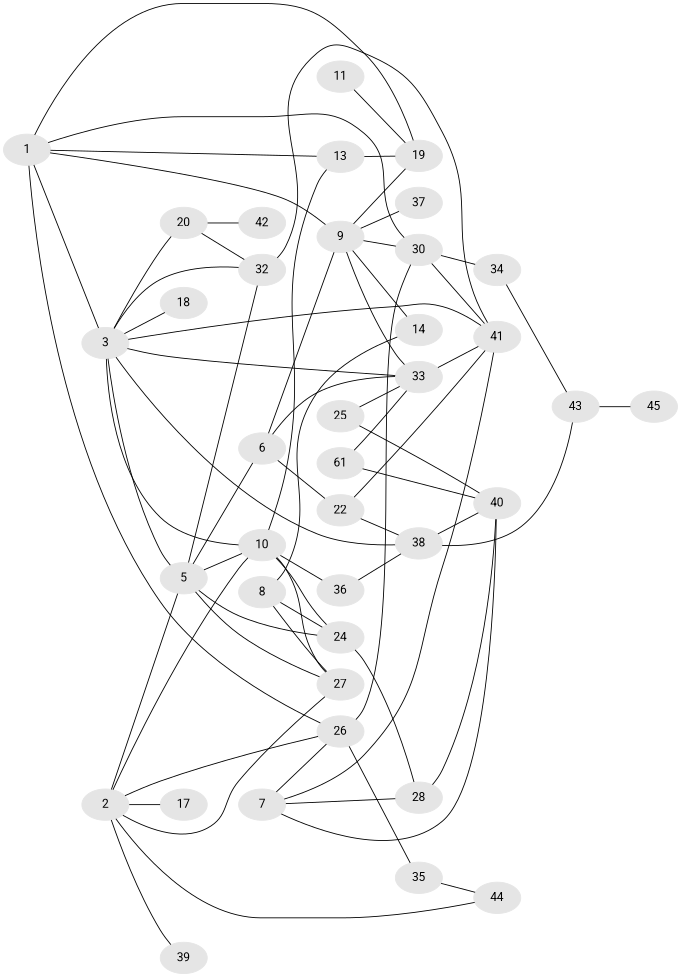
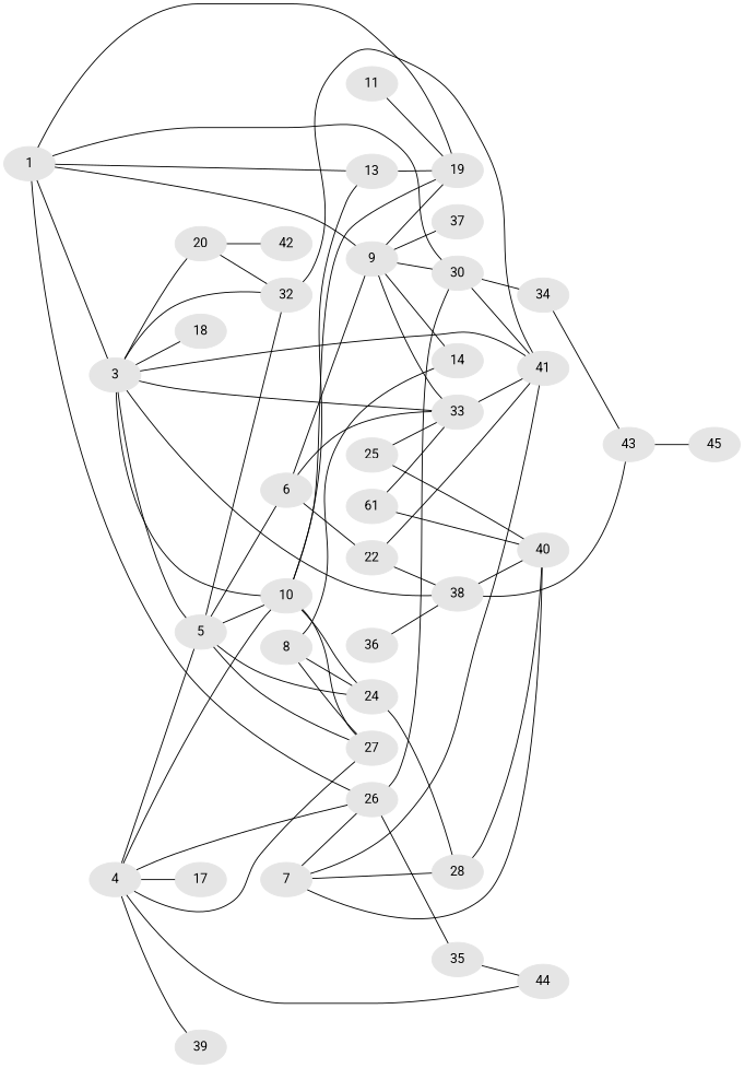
  graph {
    fontname=Roboto
    rankdir=LR
    node [color=gray90 fontname=Roboto style=filled]
    edge [fontname=Roboto weight=1.0]
    1
    3
    9
    13
    19
    26
    30
    5
    10
    18
    20
    32
    33
    38
    41
    14
    37
    35
    34
-   2
+   2 [label=4]
    17
    27
    39
    44
    6
    24
    36
    42
    40
    43
    22
    28
    7
    8
    11
    25
    n37 [label=61]
    45
    1 -- 3
    1 -- 9
    1 -- 13 [weight=2.0]
    1 -- 19
    1 -- 26
    1 -- 30 [weight=2.0]
    3 -- 5
    3 -- 10 [weight=2.0]
    3 -- 18 [weight=2.0]
    3 -- 20
    3 -- 32
    3 -- 33
    3 -- 38
    3 -- 41
    9 -- 19 [weight=3.0]
    9 -- 30
    9 -- 33
    9 -- 14
    9 -- 37
    13 -- 19
    26 -- 30
    26 -- 35
    30 -- 41
    30 -- 34
    5 -- 10
    5 -- 32
    5 -- 27
    5 -- 6
    5 -- 24
    10 -- 13
    10 -- 27
    10 -- 24
-   10 -- 36
+   10 -- 19
    20 -- 32
    20 -- 42
    32 -- 41
    33 -- 41
    38 -- 40
    38 -- 43
    35 -- 44
    34 -- 43
    2 -- 26
    2 -- 5
    2 -- 10
    2 -- 17
    2 -- 27
    2 -- 39
    2 -- 44
    6 -- 9
    6 -- 33
    6 -- 22
    24 -- 28
    36 -- 38
    43 -- 45
    22 -- 38
    22 -- 41
    28 -- 40
    7 -- 26
    7 -- 41
    7 -- 40
    7 -- 28
    8 -- 14 [weight=2.0]
    8 -- 27
    8 -- 24
    11 -- 19
    25 -- 33
    25 -- 40
    n37 -- 33
    n37 -- 40
  }
